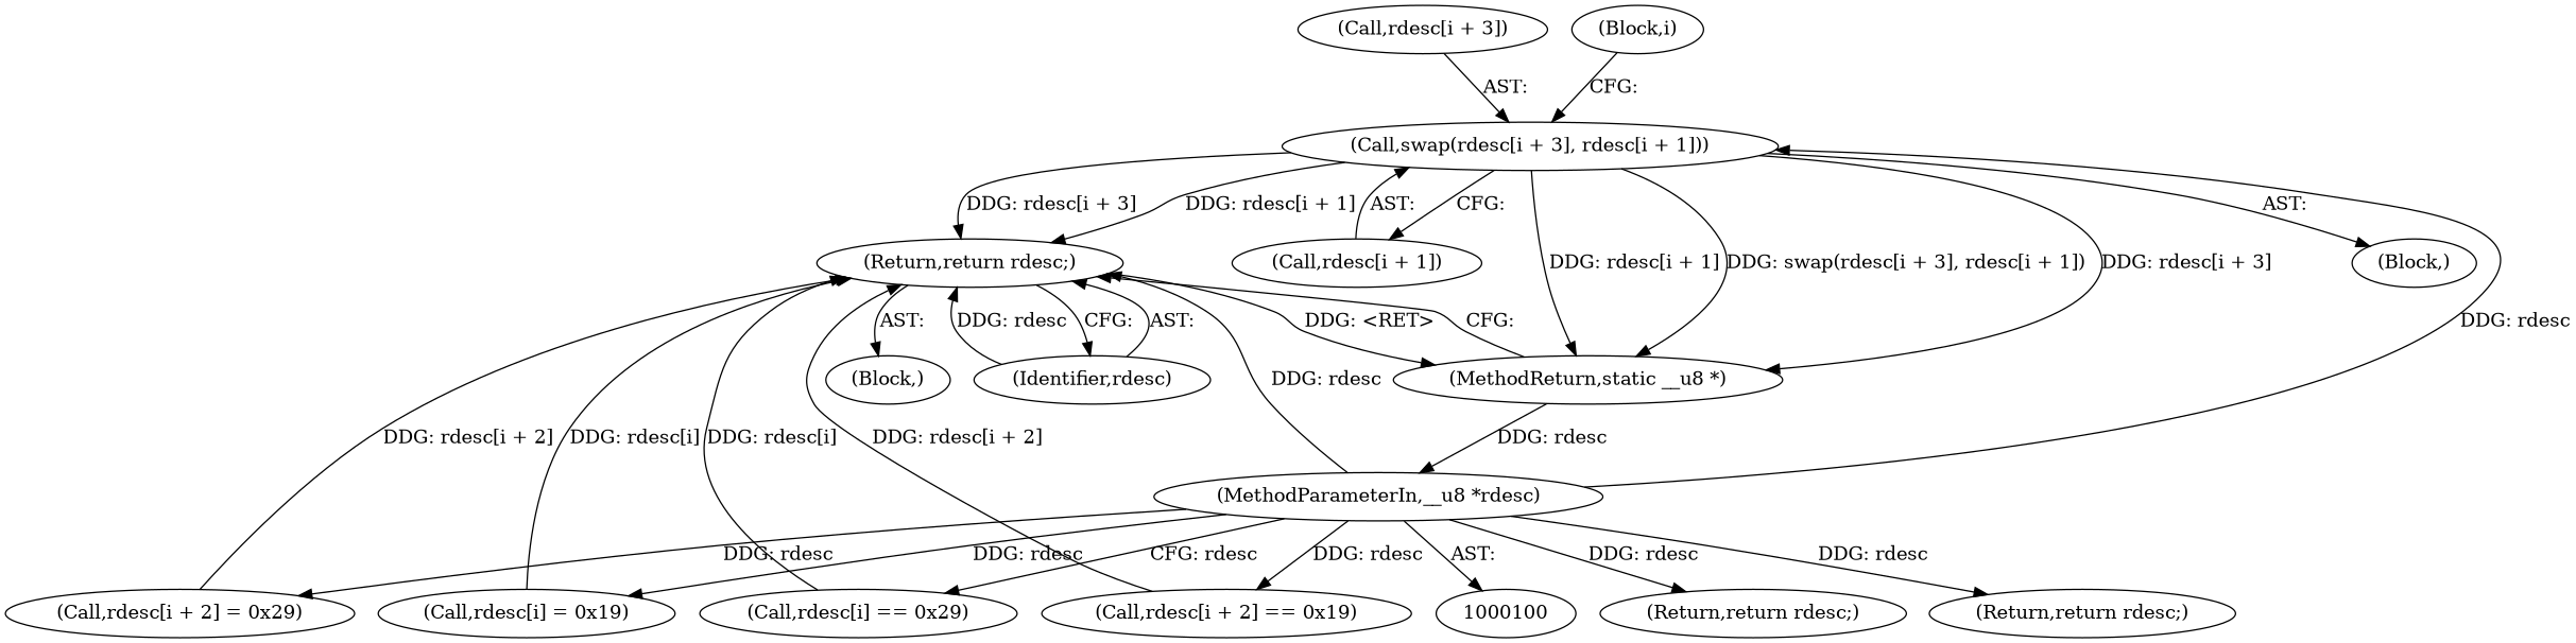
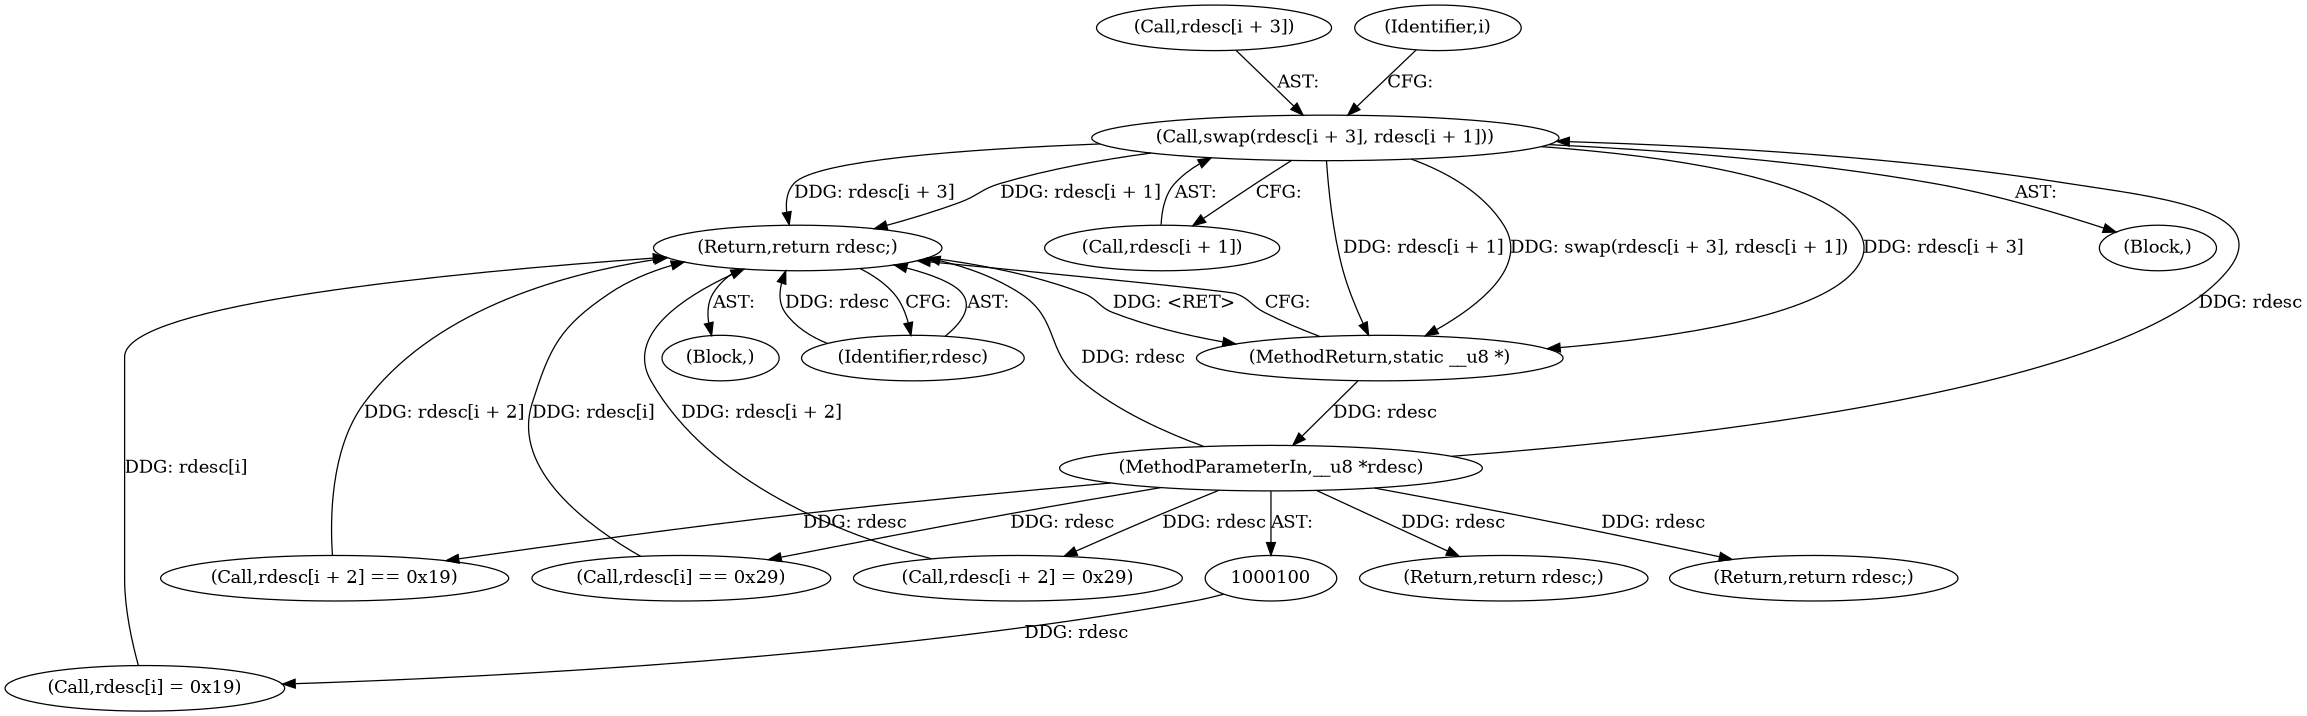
  digraph {
    n1 [label="(Call,swap(rdesc[i + 3], rdesc[i + 1]))"]
    n2 [label="(Return,return rdesc;)"]
    n3 [label="(Call,rdesc[i + 1])"]
    n4 [label="(MethodReturn,static __u8 *)"]
    n5 [label="(Block,)"]
    n6 [label="(Block,)"]
    n7 [label="(Identifier,rdesc)"]
    n8 [label="(MethodParameterIn,__u8 *rdesc)"]
    n9 [label="(Call,rdesc[i] = 0x19)"]
    n10 [label="(Call,rdesc[i + 2] == 0x19)"]
    n11 [label="(Return,return rdesc;)"]
    n12 [label="(Return,return rdesc;)"]
    n13 [label="(Call,rdesc[i + 2] = 0x29)"]
    n14 [label="(Call,rdesc[i] == 0x29)"]
    1000100
    n16 [label="(Call,rdesc[i + 3])"]
-   n17 [label="(Block,i)"]
+   n17 [label="(Identifier,i)"]
    n1 -> n2 [label="DDG: rdesc[i + 1]"]
    n1 -> n2 [label="DDG: rdesc[i + 3]"]
    n1 -> n3 [label="CFG: "]
    n1 -> n4 [label="DDG: rdesc[i + 1]"]
    n1 -> n4 [label="DDG: swap(rdesc[i + 3], rdesc[i + 1])"]
    n1 -> n4 [label="DDG: rdesc[i + 3]"]
    n1 -> n5 [label="AST: "]
    n2 -> n4 [label="DDG: <RET>"]
    n2 -> n6 [label="AST: "]
    n2 -> n7 [label="CFG: "]
    n3 -> n1 [label="AST: "]
    n4 -> n2 [label="CFG: "]
    n4 -> n8 [label="DDG: rdesc"]
    n7 -> n2 [label="AST: "]
    n7 -> n2 [label="DDG: rdesc"]
    n8 -> n1 [label="DDG: rdesc"]
    n8 -> n2 [label="DDG: rdesc"]
-   n8 -> n9 [label="DDG: rdesc"]
+   1000100 -> n9 [label="DDG: rdesc"]
    n8 -> n10 [label="DDG: rdesc"]
    n8 -> n11 [label="DDG: rdesc"]
    n8 -> n12 [label="DDG: rdesc"]
    n8 -> n13 [label="DDG: rdesc"]
-   n8 -> n14 [label="CFG: rdesc"]
+   n8 -> n14 [label="DDG: rdesc"]
    n8 -> 1000100 [label="AST: "]
    n9 -> n2 [label="DDG: rdesc[i]"]
    n10 -> n2 [label="DDG: rdesc[i + 2]"]
    n13 -> n2 [label="DDG: rdesc[i + 2]"]
    n14 -> n2 [label="DDG: rdesc[i]"]
    n16 -> n1 [label="AST: "]
    n17 -> n1 [label="CFG: "]
  }
